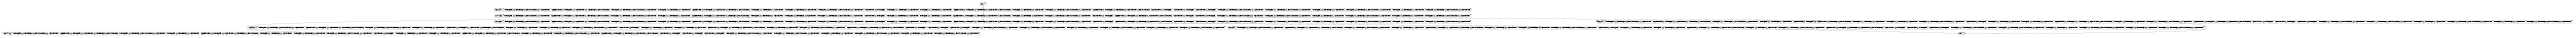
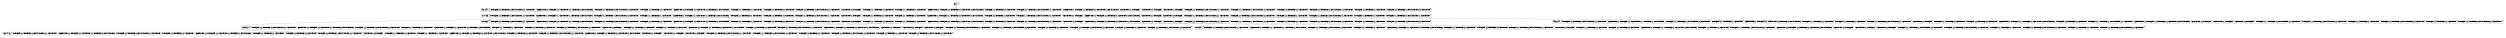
  digraph {
    node [shape=record]
    n1 [label="entry - []"]
    n2 [label="1936754041 - [(!DUPLICATES && SEQUENTIAL && ENV_IS_LOCKING && !MAX_MEMORY), (!CACHE_MODE && !DUPLICATES && !MAX_MEMORY && !SEQUENTIAL && ENV_IS_LOCKING), (DUPLICATES && !SEQUENTIAL && ENV_IS_LOCKING && MAX_MEMORY), (!DUPLICATES && !SEQUENTIAL && !MAX_MEMORY), (!CACHE_MODE && !DUPLICATES && !MAX_MEMORY && SEQUENTIAL && ENV_IS_LOCKING), (DUPLICATES && !SEQUENTIAL && !MAX_MEMORY), (!DUPLICATES && SEQUENTIAL && MAX_MEMORY), (DUPLICATES && SEQUENTIAL && ENV_IS_LOCKING && !MAX_MEMORY), (!MAX_MEMORY && DUPLICATES), (!DUPLICATES && !SEQUENTIAL && MAX_MEMORY), (DUPLICATES && !SEQUENTIAL && MAX_MEMORY), (!CACHE_MODE && !DUPLICATES && !SEQUENTIAL && MAX_MEMORY && ENV_IS_LOCKING), (DUPLICATES && SEQUENTIAL && MAX_MEMORY), (DUPLICATES && !SEQUENTIAL && ENV_IS_LOCKING && !MAX_MEMORY), (!CACHE_MODE && !DUPLICATES && SEQUENTIAL && MAX_MEMORY && ENV_IS_LOCKING), (MAX_MEMORY && !DUPLICATES), (!MAX_MEMORY && !DUPLICATES), (MAX_MEMORY && DUPLICATES), (!DUPLICATES && !SEQUENTIAL && ENV_IS_LOCKING && !MAX_MEMORY), (!DUPLICATES && !SEQUENTIAL && ENV_IS_LOCKING && MAX_MEMORY), (!DUPLICATES && SEQUENTIAL && !MAX_MEMORY), (!DUPLICATES && SEQUENTIAL && ENV_IS_LOCKING && MAX_MEMORY), (DUPLICATES && SEQUENTIAL && !MAX_MEMORY), (DUPLICATES && SEQUENTIAL && ENV_IS_LOCKING && MAX_MEMORY)]"]
-   n3 [label="exit - []"]
    n4 [label="996286419 - [(!DUPLICATES && SEQUENTIAL && ENV_IS_LOCKING && !MAX_MEMORY), (!CACHE_MODE && !DUPLICATES && !MAX_MEMORY && !SEQUENTIAL && ENV_IS_LOCKING), (DUPLICATES && !SEQUENTIAL && ENV_IS_LOCKING && MAX_MEMORY), (!DUPLICATES && !SEQUENTIAL && !MAX_MEMORY), (!CACHE_MODE && !DUPLICATES && !MAX_MEMORY && SEQUENTIAL && ENV_IS_LOCKING), (DUPLICATES && !SEQUENTIAL && !MAX_MEMORY), (!DUPLICATES && SEQUENTIAL && MAX_MEMORY), (DUPLICATES && SEQUENTIAL && ENV_IS_LOCKING && !MAX_MEMORY), (!MAX_MEMORY && DUPLICATES), (!DUPLICATES && !SEQUENTIAL && MAX_MEMORY), (DUPLICATES && !SEQUENTIAL && MAX_MEMORY), (!CACHE_MODE && !DUPLICATES && !SEQUENTIAL && MAX_MEMORY && ENV_IS_LOCKING), (DUPLICATES && SEQUENTIAL && MAX_MEMORY), (DUPLICATES && !SEQUENTIAL && ENV_IS_LOCKING && !MAX_MEMORY), (!CACHE_MODE && !DUPLICATES && SEQUENTIAL && MAX_MEMORY && ENV_IS_LOCKING), (MAX_MEMORY && !DUPLICATES), (!MAX_MEMORY && !DUPLICATES), (MAX_MEMORY && DUPLICATES), (!DUPLICATES && !SEQUENTIAL && ENV_IS_LOCKING && !MAX_MEMORY), (!DUPLICATES && !SEQUENTIAL && ENV_IS_LOCKING && MAX_MEMORY), (!DUPLICATES && SEQUENTIAL && !MAX_MEMORY), (!DUPLICATES && SEQUENTIAL && ENV_IS_LOCKING && MAX_MEMORY), (DUPLICATES && SEQUENTIAL && !MAX_MEMORY), (DUPLICATES && SEQUENTIAL && ENV_IS_LOCKING && MAX_MEMORY)]"]
    n5 [label="1652441165 - [(!DUPLICATES && SEQUENTIAL && ENV_IS_LOCKING && !MAX_MEMORY), (!CACHE_MODE && !DUPLICATES && !MAX_MEMORY && !SEQUENTIAL && ENV_IS_LOCKING), (DUPLICATES && !SEQUENTIAL && ENV_IS_LOCKING && MAX_MEMORY), (!DUPLICATES && !SEQUENTIAL && !MAX_MEMORY), (!CACHE_MODE && !DUPLICATES && !MAX_MEMORY && SEQUENTIAL && ENV_IS_LOCKING), (DUPLICATES && !SEQUENTIAL && !MAX_MEMORY), (!DUPLICATES && SEQUENTIAL && MAX_MEMORY), (DUPLICATES && SEQUENTIAL && ENV_IS_LOCKING && !MAX_MEMORY), (!MAX_MEMORY && DUPLICATES), (!DUPLICATES && !SEQUENTIAL && MAX_MEMORY), (DUPLICATES && !SEQUENTIAL && MAX_MEMORY), (!CACHE_MODE && !DUPLICATES && !SEQUENTIAL && MAX_MEMORY && ENV_IS_LOCKING), (DUPLICATES && SEQUENTIAL && MAX_MEMORY), (DUPLICATES && !SEQUENTIAL && ENV_IS_LOCKING && !MAX_MEMORY), (!CACHE_MODE && !DUPLICATES && SEQUENTIAL && MAX_MEMORY && ENV_IS_LOCKING), (MAX_MEMORY && !DUPLICATES), (!MAX_MEMORY && !DUPLICATES), (MAX_MEMORY && DUPLICATES), (!DUPLICATES && !SEQUENTIAL && ENV_IS_LOCKING && !MAX_MEMORY), (!DUPLICATES && !SEQUENTIAL && ENV_IS_LOCKING && MAX_MEMORY), (!DUPLICATES && SEQUENTIAL && !MAX_MEMORY), (!DUPLICATES && SEQUENTIAL && ENV_IS_LOCKING && MAX_MEMORY), (DUPLICATES && SEQUENTIAL && !MAX_MEMORY), (DUPLICATES && SEQUENTIAL && ENV_IS_LOCKING && MAX_MEMORY)]"]
    n6 [label="137477393 - [(!DUPLICATES && SEQUENTIAL && ENV_IS_LOCKING && !MAX_MEMORY), (!CACHE_MODE && !DUPLICATES && !MAX_MEMORY && !SEQUENTIAL && ENV_IS_LOCKING), (DUPLICATES && !SEQUENTIAL && ENV_IS_LOCKING && MAX_MEMORY), (!DUPLICATES && !SEQUENTIAL && !MAX_MEMORY), (!CACHE_MODE && !DUPLICATES && !MAX_MEMORY && SEQUENTIAL && ENV_IS_LOCKING), (DUPLICATES && !SEQUENTIAL && !MAX_MEMORY), (!DUPLICATES && SEQUENTIAL && MAX_MEMORY), (DUPLICATES && SEQUENTIAL && ENV_IS_LOCKING && !MAX_MEMORY), (!MAX_MEMORY && DUPLICATES), (!DUPLICATES && !SEQUENTIAL && MAX_MEMORY), (DUPLICATES && !SEQUENTIAL && MAX_MEMORY), (!CACHE_MODE && !DUPLICATES && !SEQUENTIAL && MAX_MEMORY && ENV_IS_LOCKING), (DUPLICATES && SEQUENTIAL && MAX_MEMORY), (DUPLICATES && !SEQUENTIAL && ENV_IS_LOCKING && !MAX_MEMORY), (!MAX_MEMORY && !DUPLICATES), (!CACHE_MODE && !DUPLICATES && SEQUENTIAL && MAX_MEMORY && ENV_IS_LOCKING), (MAX_MEMORY && !DUPLICATES), (MAX_MEMORY && DUPLICATES), (!DUPLICATES && !SEQUENTIAL && ENV_IS_LOCKING && !MAX_MEMORY), (!DUPLICATES && !SEQUENTIAL && ENV_IS_LOCKING && MAX_MEMORY), (!DUPLICATES && SEQUENTIAL && !MAX_MEMORY), (!DUPLICATES && SEQUENTIAL && ENV_IS_LOCKING && MAX_MEMORY), (DUPLICATES && SEQUENTIAL && !MAX_MEMORY), (DUPLICATES && SEQUENTIAL && ENV_IS_LOCKING && MAX_MEMORY)]"]
    n7 [label="1601082684 - [(!DUPLICATES && SEQUENTIAL && ENV_IS_LOCKING && !MAX_MEMORY), (!CACHE_MODE && !DUPLICATES && !MAX_MEMORY && !SEQUENTIAL && ENV_IS_LOCKING), (DUPLICATES && !SEQUENTIAL && ENV_IS_LOCKING && MAX_MEMORY), (!DUPLICATES && !SEQUENTIAL && !MAX_MEMORY), (!CACHE_MODE && !DUPLICATES && !MAX_MEMORY && SEQUENTIAL && ENV_IS_LOCKING), (DUPLICATES && !SEQUENTIAL && !MAX_MEMORY), (!DUPLICATES && SEQUENTIAL && MAX_MEMORY), (DUPLICATES && SEQUENTIAL && ENV_IS_LOCKING && !MAX_MEMORY), (!MAX_MEMORY && DUPLICATES), (!DUPLICATES && !SEQUENTIAL && MAX_MEMORY), (DUPLICATES && !SEQUENTIAL && MAX_MEMORY), (!CACHE_MODE && !DUPLICATES && !SEQUENTIAL && MAX_MEMORY && ENV_IS_LOCKING), (DUPLICATES && SEQUENTIAL && MAX_MEMORY), (DUPLICATES && !SEQUENTIAL && ENV_IS_LOCKING && !MAX_MEMORY), (!MAX_MEMORY && !DUPLICATES), (!CACHE_MODE && !DUPLICATES && SEQUENTIAL && MAX_MEMORY && ENV_IS_LOCKING), (MAX_MEMORY && !DUPLICATES), (MAX_MEMORY && DUPLICATES), (!DUPLICATES && !SEQUENTIAL && ENV_IS_LOCKING && !MAX_MEMORY), (!DUPLICATES && !SEQUENTIAL && ENV_IS_LOCKING && MAX_MEMORY), (!DUPLICATES && SEQUENTIAL && !MAX_MEMORY), (!DUPLICATES && SEQUENTIAL && ENV_IS_LOCKING && MAX_MEMORY), (DUPLICATES && SEQUENTIAL && !MAX_MEMORY), (DUPLICATES && SEQUENTIAL && ENV_IS_LOCKING && MAX_MEMORY)]"]
    n8 [label="1225976614 - [(!DUPLICATES && SEQUENTIAL && ENV_IS_LOCKING && !MAX_MEMORY), (!CACHE_MODE && !DUPLICATES && !MAX_MEMORY && !SEQUENTIAL && ENV_IS_LOCKING), (DUPLICATES && !SEQUENTIAL && ENV_IS_LOCKING && MAX_MEMORY), (!DUPLICATES && !SEQUENTIAL && !MAX_MEMORY), (!CACHE_MODE && !DUPLICATES && !MAX_MEMORY && SEQUENTIAL && ENV_IS_LOCKING), (DUPLICATES && !SEQUENTIAL && !MAX_MEMORY), (!DUPLICATES && SEQUENTIAL && MAX_MEMORY), (DUPLICATES && SEQUENTIAL && ENV_IS_LOCKING && !MAX_MEMORY), (!MAX_MEMORY && DUPLICATES), (!DUPLICATES && !SEQUENTIAL && MAX_MEMORY), (DUPLICATES && !SEQUENTIAL && MAX_MEMORY), (!CACHE_MODE && !DUPLICATES && !SEQUENTIAL && MAX_MEMORY && ENV_IS_LOCKING), (DUPLICATES && SEQUENTIAL && MAX_MEMORY), (DUPLICATES && !SEQUENTIAL && ENV_IS_LOCKING && !MAX_MEMORY), (!CACHE_MODE && !DUPLICATES && SEQUENTIAL && MAX_MEMORY && ENV_IS_LOCKING), (MAX_MEMORY && !DUPLICATES), (!MAX_MEMORY && !DUPLICATES), (MAX_MEMORY && DUPLICATES), (!DUPLICATES && !SEQUENTIAL && ENV_IS_LOCKING && !MAX_MEMORY), (!DUPLICATES && !SEQUENTIAL && ENV_IS_LOCKING && MAX_MEMORY), (!DUPLICATES && SEQUENTIAL && !MAX_MEMORY), (!DUPLICATES && SEQUENTIAL && ENV_IS_LOCKING && MAX_MEMORY), (DUPLICATES && SEQUENTIAL && !MAX_MEMORY), (DUPLICATES && SEQUENTIAL && ENV_IS_LOCKING && MAX_MEMORY)]"]
    n9 [label="1280183947 - [(!DUPLICATES && SEQUENTIAL && ENV_IS_LOCKING && !MAX_MEMORY), (!CACHE_MODE && !DUPLICATES && !MAX_MEMORY && !SEQUENTIAL && ENV_IS_LOCKING), (DUPLICATES && !SEQUENTIAL && ENV_IS_LOCKING && MAX_MEMORY), (!DUPLICATES && !SEQUENTIAL && !MAX_MEMORY), (!CACHE_MODE && !DUPLICATES && !MAX_MEMORY && SEQUENTIAL && ENV_IS_LOCKING), (DUPLICATES && !SEQUENTIAL && !MAX_MEMORY), (!DUPLICATES && SEQUENTIAL && MAX_MEMORY), (DUPLICATES && SEQUENTIAL && ENV_IS_LOCKING && !MAX_MEMORY), (!MAX_MEMORY && DUPLICATES), (!DUPLICATES && !SEQUENTIAL && MAX_MEMORY), (DUPLICATES && !SEQUENTIAL && MAX_MEMORY), (!CACHE_MODE && !DUPLICATES && !SEQUENTIAL && MAX_MEMORY && ENV_IS_LOCKING), (DUPLICATES && SEQUENTIAL && MAX_MEMORY), (DUPLICATES && !SEQUENTIAL && ENV_IS_LOCKING && !MAX_MEMORY), (!CACHE_MODE && !DUPLICATES && SEQUENTIAL && MAX_MEMORY && ENV_IS_LOCKING), (MAX_MEMORY && !DUPLICATES), (!MAX_MEMORY && !DUPLICATES), (MAX_MEMORY && DUPLICATES), (!DUPLICATES && !SEQUENTIAL && ENV_IS_LOCKING && !MAX_MEMORY), (!DUPLICATES && !SEQUENTIAL && ENV_IS_LOCKING && MAX_MEMORY), (!DUPLICATES && SEQUENTIAL && !MAX_MEMORY), (!DUPLICATES && SEQUENTIAL && ENV_IS_LOCKING && MAX_MEMORY), (DUPLICATES && SEQUENTIAL && !MAX_MEMORY), (DUPLICATES && SEQUENTIAL && ENV_IS_LOCKING && MAX_MEMORY)]"]
    n1 -> n2
    n2 -> n6
-   n4 -> n3
    n5 -> n6
    n6 -> n4
    n6 -> n7
    n7 -> n8
    n7 -> n9
    n8 -> n5
-   n9 -> n3
  }
